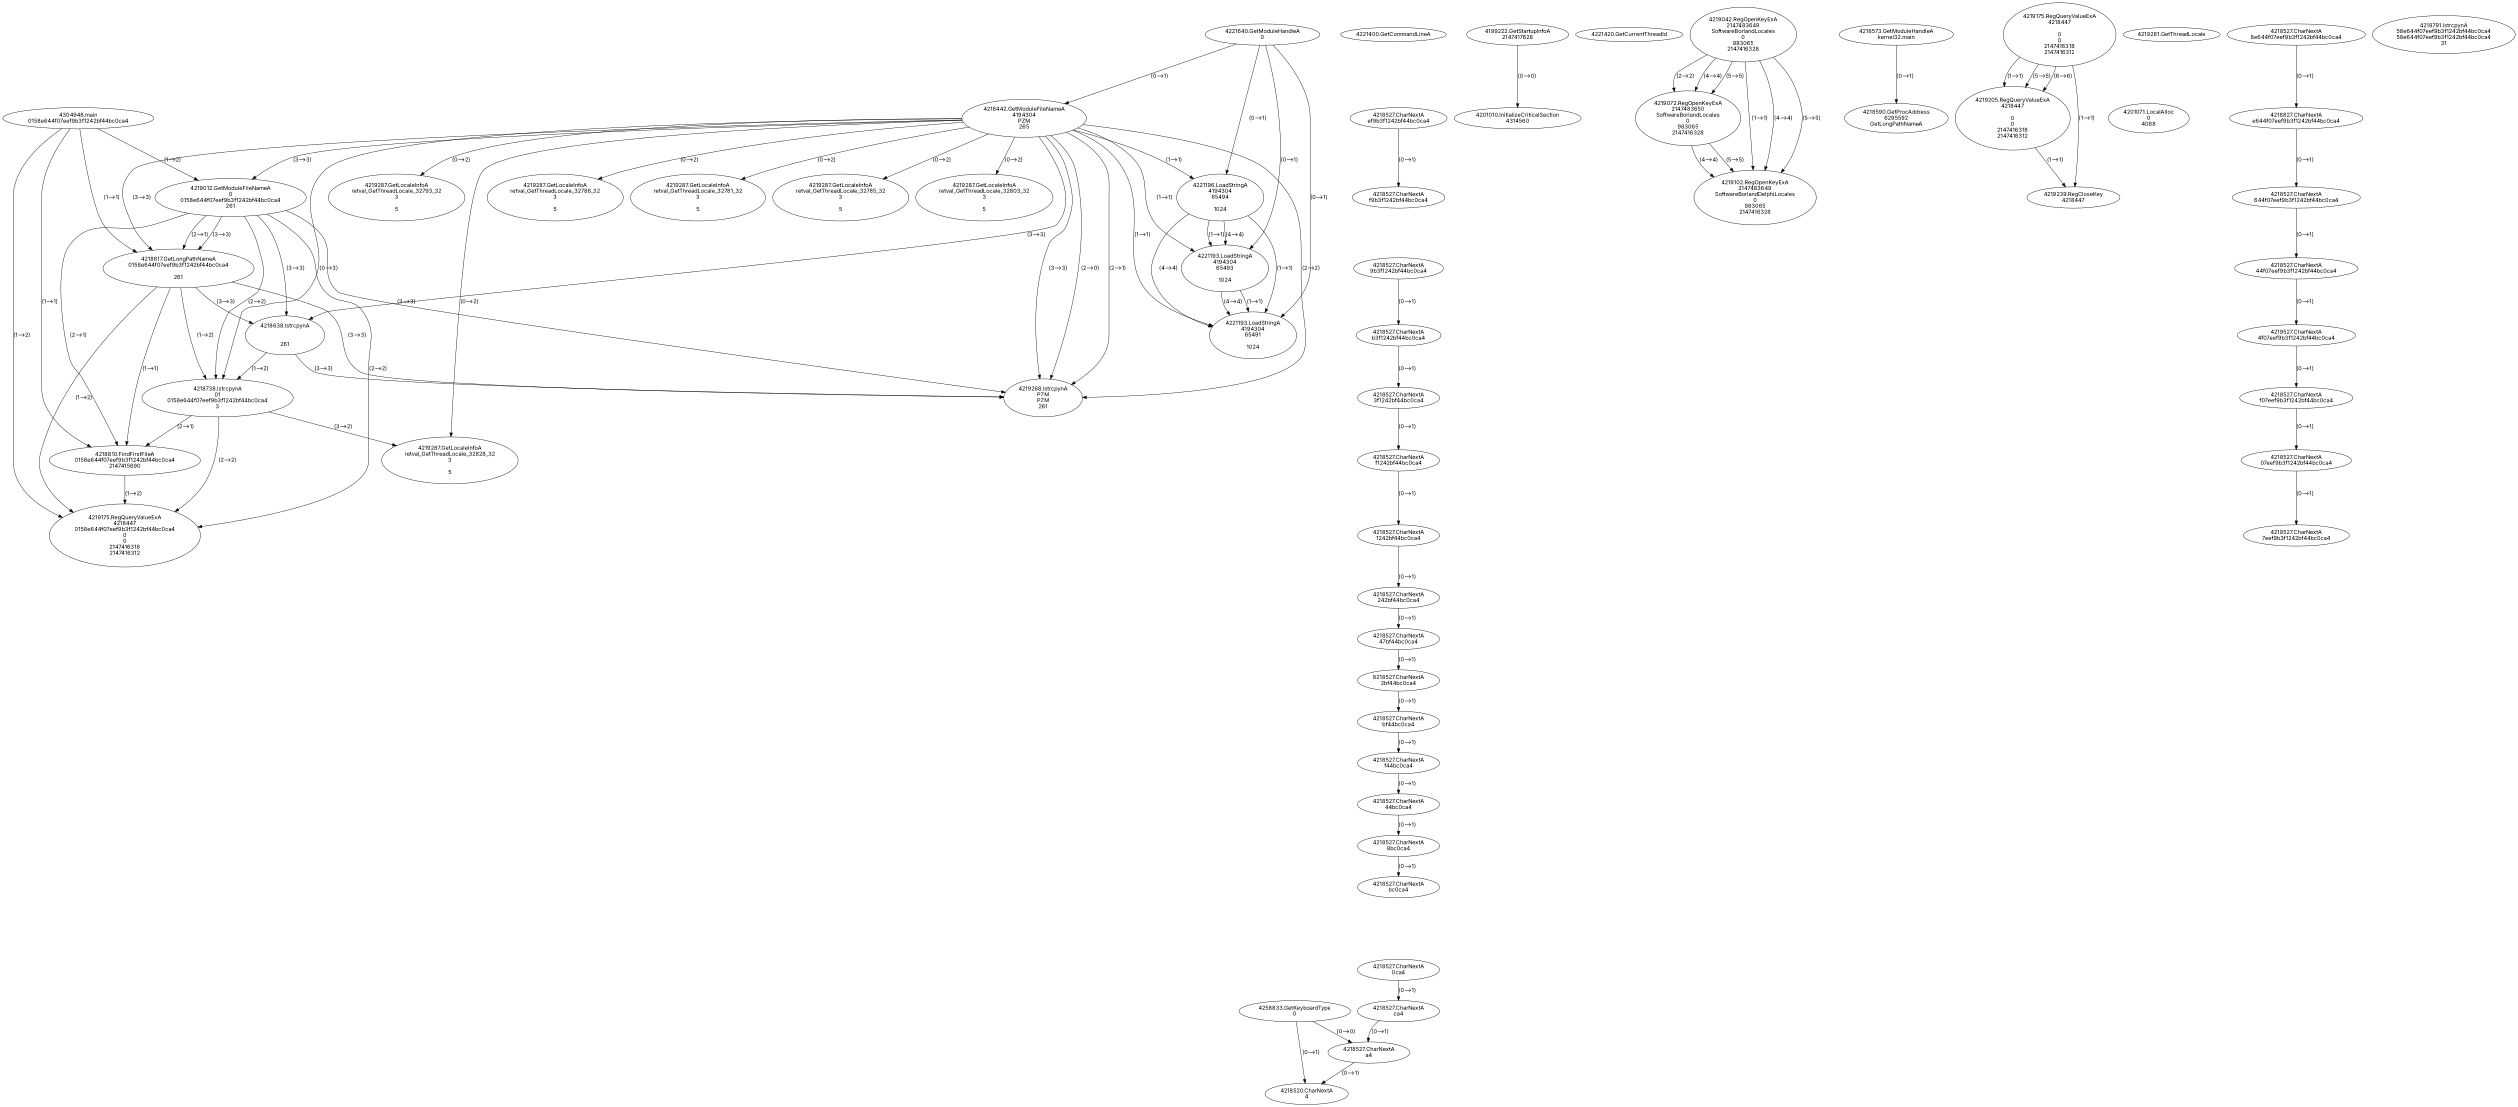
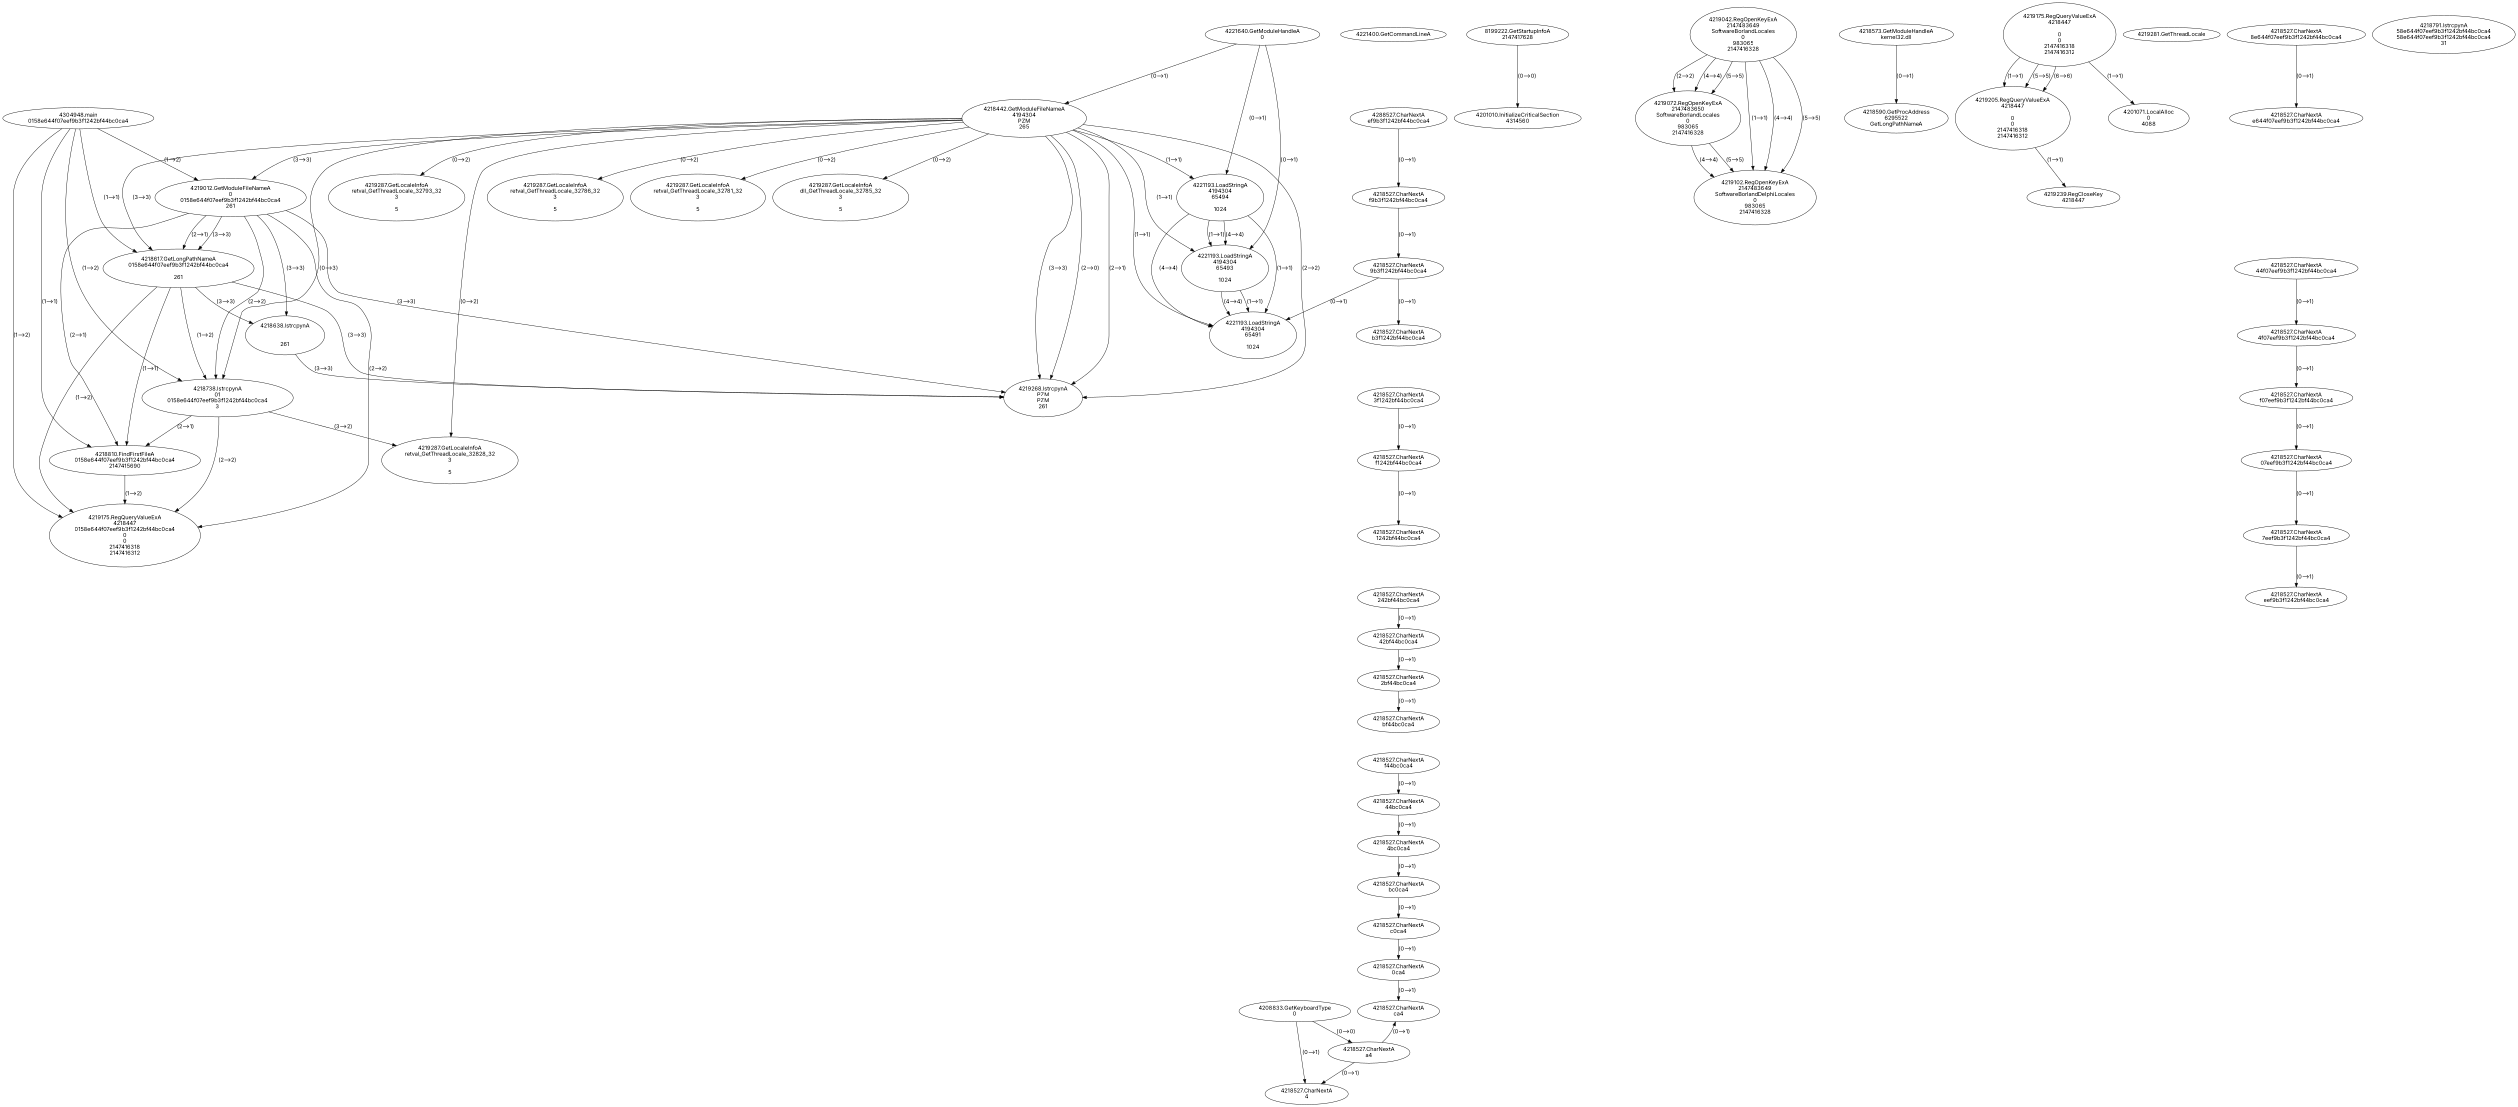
  digraph {
    fontname=Inter
    node [fontname=Inter]
    edge [fontname=Inter]
    n1 [label="4304948.main\n0158e644f07eef9b3f1242bf44bc0ca4"]
    n2 [label="4219012.GetModuleFileNameA\n0\n0158e644f07eef9b3f1242bf44bc0ca4\n261"]
    n3 [label="4218617.GetLongPathNameA\n0158e644f07eef9b3f1242bf44bc0ca4\n\n261"]
    n4 [label="4218738.lstrcpynA\n01\n0158e644f07eef9b3f1242bf44bc0ca4\n3"]
    n5 [label="4218810.FindFirstFileA\n0158e644f07eef9b3f1242bf44bc0ca4\n2147415690"]
    n6 [label="4219175.RegQueryValueExA\n4218447\n0158e644f07eef9b3f1242bf44bc0ca4\n0\n0\n2147416318\n2147416312"]
    n7 [label="4218638.lstrcpynA\n\n\n261"]
    n8 [label="4219268.lstrcpynA\nPZM\nPZM\n261"]
    n9 [label="4219287.GetLocaleInfoA\nretval_GetThreadLocale_32828_32\n3\n\n5"]
    n10 [label="4221640.GetModuleHandleA\n0"]
    n11 [label="4218442.GetModuleFileNameA\n4194304\nPZM\n265"]
-   n12 [label="4221196.LoadStringA\n4194304\n65494\n\n1024"]
+   n12 [label="4221193.LoadStringA\n4194304\n65494\n\n1024"]
    n13 [label="4221193.LoadStringA\n4194304\n65493\n\n1024"]
    n14 [label="4221193.LoadStringA\n4194304\n65491\n\n1024"]
    n15 [label="4219287.GetLocaleInfoA\nretval_GetThreadLocale_32793_32\n3\n\n5"]
    n16 [label="4219287.GetLocaleInfoA\nretval_GetThreadLocale_32786_32\n3\n\n5"]
    n17 [label="4219287.GetLocaleInfoA\nretval_GetThreadLocale_32781_32\n3\n\n5"]
-   n18 [label="4219287.GetLocaleInfoA\nretval_GetThreadLocale_32785_32\n3\n\n5"]
-   n19 [label="4219287.GetLocaleInfoA\nretval_GetThreadLocale_32803_32\n3\n\n5"]
-   n20 [label="4258833.GetKeyboardType\n0"]
+   n18 [label="4219287.GetLocaleInfoA\ndll_GetThreadLocale_32785_32\n3\n\n5"]
+   n20 [label="4208833.GetKeyboardType\n0"]
    n21 [label="4218527.CharNextA\na4"]
-   n22 [label="4218520.CharNextA\n4"]
+   n22 [label="4218527.CharNextA\n4"]
    n23 [label="4221400.GetCommandLineA\n"]
-   n24 [label="4199222.GetStartupInfoA\n2147417628"]
+   n24 [label="8199222.GetStartupInfoA\n2147417628"]
    n25 [label="4201010.InitializeCriticalSection\n4314560"]
-   n26 [label="4221420.GetCurrentThreadId\n"]
    n27 [label="4219042.RegOpenKeyExA\n2147483649\nSoftware\Borland\Locales\n0\n983065\n2147416328"]
    n28 [label="4219072.RegOpenKeyExA\n2147483650\nSoftware\Borland\Locales\n0\n983065\n2147416328"]
    n29 [label="4219102.RegOpenKeyExA\n2147483649\nSoftware\Borland\Delphi\Locales\n0\n983065\n2147416328"]
-   n30 [label="4218573.GetModuleHandleA\nkernel32.main"]
-   n31 [label="4218590.GetProcAddress\n6295592\nGetLongPathNameA"]
+   n30 [label="4218573.GetModuleHandleA\nkernel32.dll"]
+   n31 [label="4218590.GetProcAddress\n6295522\nGetLongPathNameA"]
    n32 [label="4219175.RegQueryValueExA\n4218447\n\n0\n0\n2147416318\n2147416312"]
    n33 [label="4219205.RegQueryValueExA\n4218447\n\n0\n0\n2147416318\n2147416312"]
    n34 [label="4219239.RegCloseKey\n4218447"]
    n35 [label="4219281.GetThreadLocale\n"]
    n36 [label="4201071.LocalAlloc\n0\n4088"]
    n37 [label="4218527.CharNextA\n8e644f07eef9b3f1242bf44bc0ca4"]
-   n38 [label="4218827.CharNextA\ne644f07eef9b3f1242bf44bc0ca4"]
-   n39 [label="4218527.CharNextA\n644f07eef9b3f1242bf44bc0ca4"]
+   n38 [label="4218527.CharNextA\ne644f07eef9b3f1242bf44bc0ca4"]
    n40 [label="4218527.CharNextA\n44f07eef9b3f1242bf44bc0ca4"]
-   n41 [label="4219527.CharNextA\n4f07eef9b3f1242bf44bc0ca4"]
+   n41 [label="4218527.CharNextA\n4f07eef9b3f1242bf44bc0ca4"]
    n42 [label="4218527.CharNextA\nf07eef9b3f1242bf44bc0ca4"]
    n43 [label="4218527.CharNextA\n07eef9b3f1242bf44bc0ca4"]
    n44 [label="4218527.CharNextA\n7eef9b3f1242bf44bc0ca4"]
-   n46 [label="4218527.CharNextA\nef9b3f1242bf44bc0ca4"]
+   n45 [label="4218527.CharNextA\neef9b3f1242bf44bc0ca4"]
+   n46 [label="4288527.CharNextA\nef9b3f1242bf44bc0ca4"]
    n47 [label="4218527.CharNextA\nf9b3f1242bf44bc0ca4"]
    n48 [label="4218527.CharNextA\n9b3f1242bf44bc0ca4"]
    n49 [label="4218527.CharNextA\nb3f1242bf44bc0ca4"]
    n50 [label="4218527.CharNextA\n3f1242bf44bc0ca4"]
    n51 [label="4218527.CharNextA\nf1242bf44bc0ca4"]
    n52 [label="4218527.CharNextA\n1242bf44bc0ca4"]
    n53 [label="4218527.CharNextA\n242bf44bc0ca4"]
-   n54 [label="4218527.CharNextA\n47bf44bc0ca4"]
-   n55 [label="8218527.CharNextA\n2bf44bc0ca4"]
+   n54 [label="4218527.CharNextA\n42bf44bc0ca4"]
+   n55 [label="4218527.CharNextA\n2bf44bc0ca4"]
    n56 [label="4218527.CharNextA\nbf44bc0ca4"]
    n57 [label="4218527.CharNextA\nf44bc0ca4"]
    n58 [label="4218527.CharNextA\n44bc0ca4"]
-   n59 [label="4218527.CharNextA\n8bc0ca4"]
+   n59 [label="4218527.CharNextA\n4bc0ca4"]
    n60 [label="4218527.CharNextA\nbc0ca4"]
+   n61 [label="4218527.CharNextA\nc0ca4"]
    n62 [label="4218527.CharNextA\n0ca4"]
    n63 [label="4218527.CharNextA\nca4"]
    n64 [label="4218791.lstrcpynA\n58e644f07eef9b3f1242bf44bc0ca4\n58e644f07eef9b3f1242bf44bc0ca4\n31"]
    n1 -> n2 [label="(1-->2)"]
    n1 -> n3 [label="(1-->1)"]
-   n7 -> n4 [label="(1-->2)"]
+   n1 -> n4 [label="(1-->2)"]
    n1 -> n5 [label="(1-->1)"]
    n1 -> n6 [label="(1-->2)"]
    n2 -> n3 [label="(2-->1)"]
    n2 -> n3 [label="(3-->3)"]
    n2 -> n4 [label="(2-->2)"]
    n2 -> n5 [label="(2-->1)"]
    n2 -> n6 [label="(2-->2)"]
    n2 -> n7 [label="(3-->3)"]
    n2 -> n8 [label="(3-->3)"]
    n3 -> n4 [label="(1-->2)"]
    n3 -> n5 [label="(1-->1)"]
    n3 -> n6 [label="(1-->2)"]
    n3 -> n7 [label="(3-->3)"]
    n3 -> n8 [label="(3-->3)"]
    n4 -> n5 [label="(2-->1)"]
    n4 -> n6 [label="(2-->2)"]
    n4 -> n9 [label="(3-->2)"]
    n5 -> n6 [label="(1-->2)"]
    n7 -> n8 [label="(3-->3)"]
    n10 -> n11 [label="(0-->1)"]
    n10 -> n12 [label="(0-->1)"]
    n10 -> n13 [label="(0-->1)"]
-   n10 -> n14 [label="(0-->1)"]
+   n48 -> n14 [label="(0-->1)"]
    n11 -> n2 [label="(3-->3)"]
    n11 -> n3 [label="(3-->3)"]
    n11 -> n4 [label="(0-->3)"]
-   n11 -> n7 [label="(3-->3)"]
    n11 -> n8 [label="(2-->1)"]
    n11 -> n8 [label="(2-->2)"]
    n11 -> n8 [label="(3-->3)"]
    n11 -> n8 [label="(2-->0)"]
    n11 -> n9 [label="(0-->2)"]
    n11 -> n12 [label="(1-->1)"]
    n11 -> n13 [label="(1-->1)"]
    n11 -> n14 [label="(1-->1)"]
    n11 -> n15 [label="(0-->2)"]
    n11 -> n16 [label="(0-->2)"]
    n11 -> n17 [label="(0-->2)"]
    n11 -> n18 [label="(0-->2)"]
-   n11 -> n19 [label="(0-->2)"]
    n12 -> n13 [label="(1-->1)"]
    n12 -> n13 [label="(4-->4)"]
    n12 -> n14 [label="(1-->1)"]
    n12 -> n14 [label="(4-->4)"]
    n13 -> n14 [label="(1-->1)"]
    n13 -> n14 [label="(4-->4)"]
    n20 -> n21 [label="(0-->0)"]
    n20 -> n22 [label="(0-->1)"]
    n21 -> n22 [label="(0-->1)"]
    n24 -> n25 [label="(0-->0)"]
    n27 -> n28 [label="(2-->2)"]
    n27 -> n28 [label="(4-->4)"]
    n27 -> n28 [label="(5-->5)"]
    n27 -> n29 [label="(1-->1)"]
    n27 -> n29 [label="(4-->4)"]
    n27 -> n29 [label="(5-->5)"]
    n28 -> n29 [label="(4-->4)"]
    n28 -> n29 [label="(5-->5)"]
    n30 -> n31 [label="(0-->1)"]
    n32 -> n33 [label="(1-->1)"]
    n32 -> n33 [label="(5-->5)"]
    n32 -> n33 [label="(6-->6)"]
-   n32 -> n34 [label="(1-->1)"]
+   n32 -> n36 [label="(1-->1)"]
    n33 -> n34 [label="(1-->1)"]
    n37 -> n38 [label="(0-->1)"]
-   n38 -> n39 [label="(0-->1)"]
-   n39 -> n40 [label="(0-->1)"]
    n40 -> n41 [label="(0-->1)"]
    n41 -> n42 [label="(0-->1)"]
    n42 -> n43 [label="(0-->1)"]
    n43 -> n44 [label="(0-->1)"]
+   n44 -> n45 [label="(0-->1)"]
    n46 -> n47 [label="(0-->1)"]
+   n47 -> n48 [label="(0-->1)"]
    n48 -> n49 [label="(0-->1)"]
-   n49 -> n50 [label="(0-->1)"]
    n50 -> n51 [label="(0-->1)"]
    n51 -> n52 [label="(0-->1)"]
-   n52 -> n53 [label="(0-->1)"]
    n53 -> n54 [label="(0-->1)"]
    n54 -> n55 [label="(0-->1)"]
    n55 -> n56 [label="(0-->1)"]
-   n56 -> n57 [label="(0-->1)"]
    n57 -> n58 [label="(0-->1)"]
    n58 -> n59 [label="(0-->1)"]
    n59 -> n60 [label="(0-->1)"]
+   n60 -> n61 [label="(0-->1)"]
+   n61 -> n62 [label="(0-->1)"]
    n62 -> n63 [label="(0-->1)"]
-   n63 -> n21 [label="(0-->1)"]
+   n21 -> n63 [label="(0-->1)"]
  }
